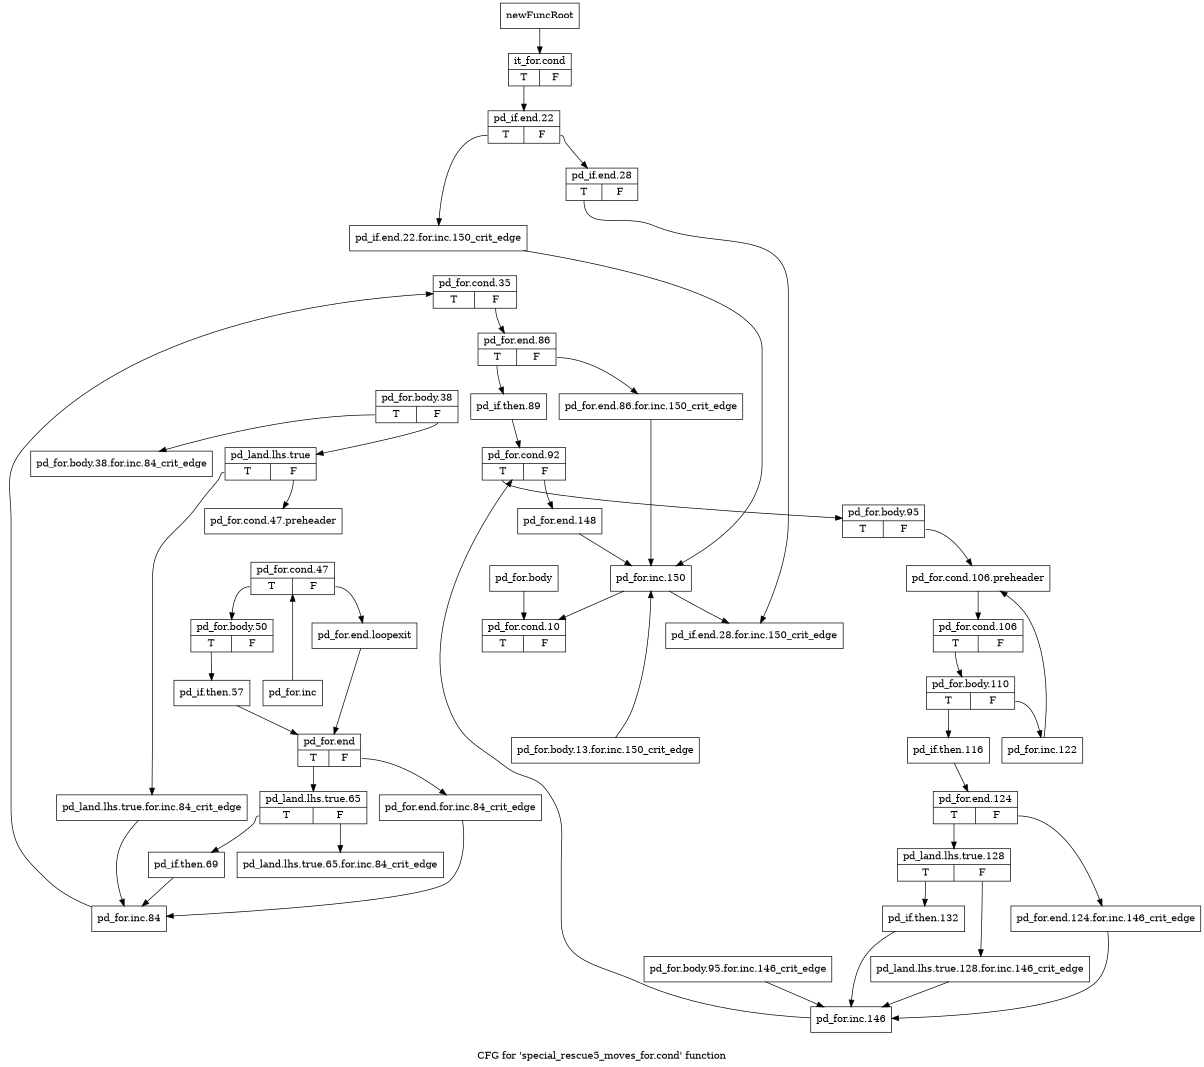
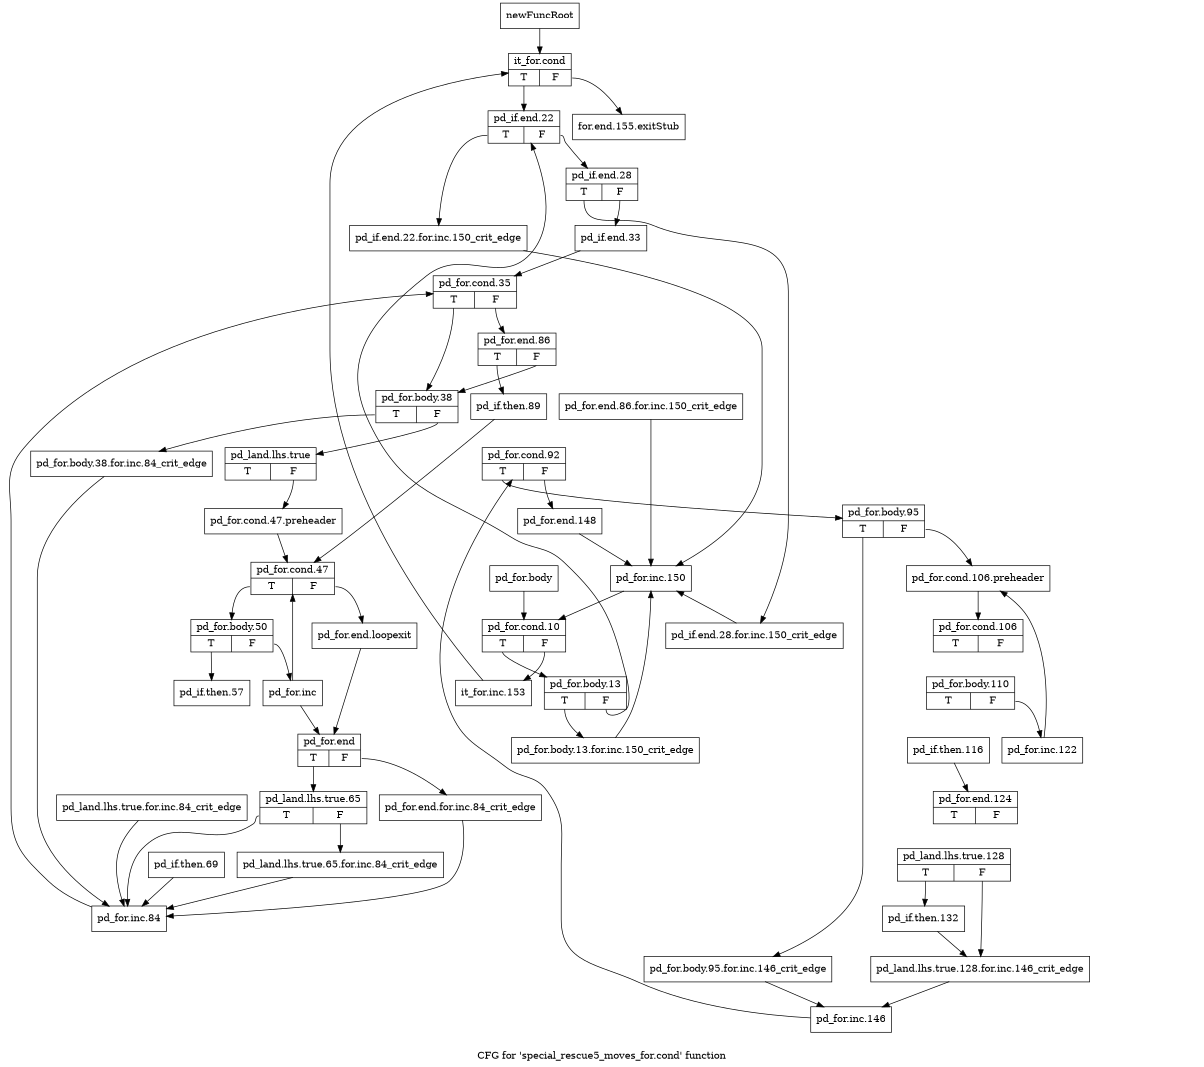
  digraph {
    label="CFG for 'special_rescue5_moves_for.cond' function"
    node [shape=record]
    n1 [label="{newFuncRoot}"]
    n2 [label="{it_for.cond|{<s0>T|<s1>F}}"]
+   n3 [label="{for.end.155.exitStub}"]
    n4 [label="{pd_if.end.22|{<s0>T|<s1>F}}"]
    n5 [label="{pd_for.body}"]
    n6 [label="{pd_for.cond.10|{<s0>T|<s1>F}}"]
+   n7 [label="{pd_for.body.13|{<s0>T|<s1>F}}"]
+   n8 [label="{it_for.inc.153}"]
    n9 [label="{pd_for.body.13.for.inc.150_crit_edge}"]
    n10 [label="{pd_for.inc.150}"]
    n11 [label="{pd_if.end.22.for.inc.150_crit_edge}"]
    n12 [label="{pd_if.end.28|{<s0>T|<s1>F}}"]
    n13 [label="{pd_if.end.28.for.inc.150_crit_edge}"]
+   n14 [label="{pd_if.end.33}"]
    n15 [label="{pd_for.cond.35|{<s0>T|<s1>F}}"]
    n16 [label="{pd_for.body.38|{<s0>T|<s1>F}}"]
    n17 [label="{pd_for.end.86|{<s0>T|<s1>F}}"]
    n18 [label="{pd_for.body.38.for.inc.84_crit_edge}"]
    n19 [label="{pd_land.lhs.true|{<s0>T|<s1>F}}"]
    n20 [label="{pd_if.then.89}"]
    n21 [label="{pd_for.end.86.for.inc.150_crit_edge}"]
    n22 [label="{pd_for.inc.84}"]
    n23 [label="{pd_land.lhs.true.for.inc.84_crit_edge}"]
    n24 [label="{pd_for.cond.47.preheader}"]
    n25 [label="{pd_for.cond.92|{<s0>T|<s1>F}}"]
    n26 [label="{pd_for.body.95|{<s0>T|<s1>F}}"]
    n27 [label="{pd_for.end.148}"]
    n28 [label="{pd_for.body.95.for.inc.146_crit_edge}"]
    n29 [label="{pd_for.cond.106.preheader}"]
    n30 [label="{pd_for.inc.146}"]
    n31 [label="{pd_for.cond.106|{<s0>T|<s1>F}}"]
    n32 [label="{pd_for.body.110|{<s0>T|<s1>F}}"]
    n33 [label="{pd_if.then.116}"]
    n34 [label="{pd_for.inc.122}"]
    n35 [label="{pd_for.end.124|{<s0>T|<s1>F}}"]
    n36 [label="{pd_land.lhs.true.128|{<s0>T|<s1>F}}"]
-   n37 [label="{pd_for.end.124.for.inc.146_crit_edge}"]
    n38 [label="{pd_if.then.132}"]
    n39 [label="{pd_land.lhs.true.128.for.inc.146_crit_edge}"]
    n40 [label="{pd_for.cond.47|{<s0>T|<s1>F}}"]
    n41 [label="{pd_for.body.50|{<s0>T|<s1>F}}"]
    n42 [label="{pd_for.end.loopexit}"]
    n43 [label="{pd_if.then.57}"]
    n44 [label="{pd_for.inc}"]
    n45 [label="{pd_for.end|{<s0>T|<s1>F}}"]
    n46 [label="{pd_land.lhs.true.65|{<s0>T|<s1>F}}"]
    n47 [label="{pd_for.end.for.inc.84_crit_edge}"]
    n48 [label="{pd_if.then.69}"]
    n49 [label="{pd_land.lhs.true.65.for.inc.84_crit_edge}"]
    n1 -> n2
+   n2 -> n3 [tailport=s1]
    n2 -> n4 [tailport=s0]
    n4 -> n11 [tailport=s0]
    n4 -> n12 [tailport=s1]
    n5 -> n6
+   n6 -> n7 [tailport=s0]
+   n6 -> n8 [tailport=s1]
+   n7 -> n4 [tailport=s1]
+   n7 -> n9 [tailport=s0]
+   n8 -> n2
    n9 -> n10
    n10 -> n6
    n11 -> n10
    n12 -> n13 [tailport=s0]
-   n10 -> n13
+   n12 -> n14 [tailport=s1]
+   n13 -> n10
+   n14 -> n15
+   n15 -> n16 [tailport=s0]
    n15 -> n17 [tailport=s1]
    n16 -> n18 [tailport=s0]
    n16 -> n19 [tailport=s1]
    n17 -> n20 [tailport=s0]
-   n17 -> n21 [tailport=s1]
-   n19 -> n23 [tailport=s0]
+   n17 -> n16 [tailport=s1]
+   n18 -> n22
    n19 -> n24 [tailport=s1]
-   n20 -> n25
+   n20 -> n40
    n21 -> n10
    n22 -> n15
    n23 -> n22
+   n24 -> n40
    n25 -> n26 [tailport=s0]
    n25 -> n27 [tailport=s1]
+   n26 -> n28 [tailport=s0]
    n26 -> n29 [tailport=s1]
    n27 -> n10
    n28 -> n30
    n29 -> n31
    n30 -> n25
-   n31 -> n32 [tailport=s0]
-   n32 -> n33 [tailport=s0]
    n32 -> n34 [tailport=s1]
    n33 -> n35
    n34 -> n29
-   n35 -> n36 [tailport=s0]
-   n35 -> n37 [tailport=s1]
    n36 -> n38 [tailport=s0]
    n36 -> n39 [tailport=s1]
-   n37 -> n30
-   n38 -> n30
+   n38 -> n39
    n39 -> n30
    n40 -> n41 [tailport=s0]
    n40 -> n42 [tailport=s1]
    n41 -> n43 [tailport=s0]
+   n41 -> n44 [tailport=s1]
    n42 -> n45
-   n43 -> n45
+   n44 -> n45
    n44 -> n40
    n45 -> n46 [tailport=s0]
    n45 -> n47 [tailport=s1]
-   n46 -> n48 [tailport=s0]
+   n46 -> n22 [tailport=s0]
    n46 -> n49 [tailport=s1]
    n47 -> n22
    n48 -> n22
+   n49 -> n22
  }
